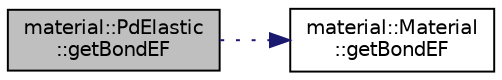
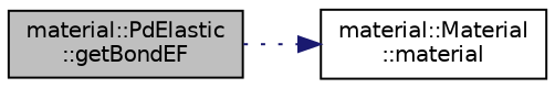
  digraph {
    rankdir=LR
    node [color=black fontname=Helvetica fontsize=10 shape=record style=filled]
    n1 [fillcolor=grey75 fontcolor=black height=0.2 label="material::PdElastic\l::getBondEF" width=0.4]
-   n2 [fillcolor=white height=0.2 label="material::Material\l::getBondEF" width=0.4]
+   n2 [fillcolor=white height=0.2 label="material::Material\l::material" width=0.4]
    n1 -> n2 [color=midnightblue fontname=Helvetica fontsize=10 labelfontname=Helvetica labelfontsize=10 style=dotted]
  }
